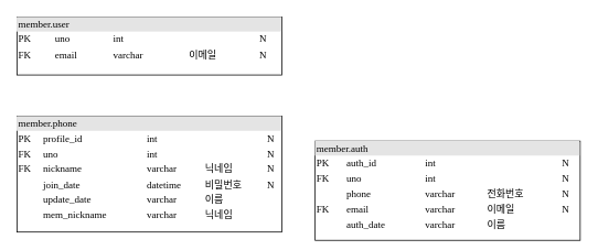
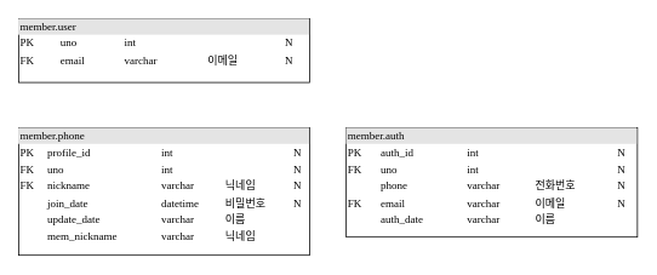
  <mxCell id="0" />
  <mxCell id="1" parent="0" />
  <mxCell id="2" value="&lt;div style=&quot;box-sizing: border-box ; width: 100% ; background: #e4e4e4 ; padding: 2px&quot;&gt;member.user&lt;/div&gt;&lt;table style=&quot;width: 100% ; font-size: 1em&quot; cellpadding=&quot;2&quot; cellspacing=&quot;0&quot;&gt;&lt;tbody&gt;&lt;tr&gt;&lt;td&gt;PK&lt;/td&gt;&lt;td&gt;uno&lt;/td&gt;&lt;td&gt;&lt;span style=&quot;&quot;&gt;i&lt;/span&gt;nt&lt;/td&gt;&lt;td&gt;&lt;br&gt;&lt;/td&gt;&lt;td&gt;N&lt;/td&gt;&lt;/tr&gt;&lt;tr&gt;&lt;td&gt;FK&lt;/td&gt;&lt;td&gt;email&lt;br&gt;&lt;/td&gt;&lt;td&gt;varchar&lt;/td&gt;&lt;td&gt;이메일&lt;/td&gt;&lt;td&gt;N&lt;/td&gt;&lt;/tr&gt;&lt;tr&gt;&lt;td&gt;&lt;br&gt;&lt;/td&gt;&lt;td&gt;&lt;br&gt;&lt;/td&gt;&lt;td&gt;&lt;br&gt;&lt;/td&gt;&lt;td&gt;&lt;br&gt;&lt;/td&gt;&lt;td&gt;&lt;br&gt;&lt;/td&gt;&lt;/tr&gt;&lt;tr&gt;&lt;td&gt;&lt;br&gt;&lt;/td&gt;&lt;td&gt;&lt;br&gt;&lt;/td&gt;&lt;td&gt;&lt;br&gt;&lt;/td&gt;&lt;td&gt;&lt;br&gt;&lt;/td&gt;&lt;td&gt;&lt;/td&gt;&lt;/tr&gt;&lt;tr&gt;&lt;td&gt;&lt;br&gt;&lt;/td&gt;&lt;td&gt;&lt;br&gt;&lt;/td&gt;&lt;td&gt;&lt;br&gt;&lt;/td&gt;&lt;td&gt;&lt;br&gt;&lt;/td&gt;&lt;td&gt;&lt;br&gt;&lt;/td&gt;&lt;/tr&gt;&lt;/tbody&gt;&lt;/table&gt;" style="verticalAlign=top;align=left;overflow=fill;html=1;rounded=0;shadow=0;comic=0;labelBackgroundColor=none;strokeWidth=1;fontFamily=Verdana;fontSize=12" vertex="1" parent="1"><mxGeometry x="20" y="20" width="320" height="70" as="geometry" /></mxCell>
  <mxCell id="3" value="&lt;div style=&quot;box-sizing: border-box ; width: 100% ; background: #e4e4e4 ; padding: 2px&quot;&gt;member.phone&lt;/div&gt;&lt;table style=&quot;width: 100% ; font-size: 1em&quot; cellpadding=&quot;2&quot; cellspacing=&quot;0&quot;&gt;&lt;tbody&gt;&lt;tr&gt;&lt;td&gt;PK&lt;/td&gt;&lt;td&gt;profile_id&lt;br&gt;&lt;/td&gt;&lt;td&gt;&lt;span style=&quot;&quot;&gt;i&lt;/span&gt;nt&lt;/td&gt;&lt;td&gt;&lt;br&gt;&lt;/td&gt;&lt;td&gt;N&lt;/td&gt;&lt;/tr&gt;&lt;tr&gt;&lt;td&gt;FK&lt;/td&gt;&lt;td&gt;uno&lt;/td&gt;&lt;td&gt;int&lt;/td&gt;&lt;td&gt;&lt;br&gt;&lt;/td&gt;&lt;td&gt;N&lt;/td&gt;&lt;/tr&gt;&lt;tr&gt;&lt;td&gt;FK&lt;/td&gt;&lt;td&gt;nickname&lt;br&gt;&lt;/td&gt;&lt;td&gt;varchar&lt;/td&gt;&lt;td&gt;닉네임&lt;/td&gt;&lt;td&gt;N&lt;/td&gt;&lt;/tr&gt;&lt;tr&gt;&lt;td&gt;&lt;br&gt;&lt;/td&gt;&lt;td&gt;join_date&lt;/td&gt;&lt;td&gt;datetime&lt;/td&gt;&lt;td&gt;비밀번호&lt;/td&gt;&lt;td&gt;N&lt;/td&gt;&lt;/tr&gt;&lt;tr&gt;&lt;td&gt;&lt;/td&gt;&lt;td&gt;update_date&lt;/td&gt;&lt;td&gt;varchar&lt;/td&gt;&lt;td&gt;이름&lt;/td&gt;&lt;td&gt;&lt;br&gt;&lt;/td&gt;&lt;/tr&gt;&lt;tr&gt;&lt;td&gt;&lt;br&gt;&lt;/td&gt;&lt;td&gt;mem_nickname&lt;/td&gt;&lt;td&gt;varchar&lt;/td&gt;&lt;td&gt;닉네임&lt;/td&gt;&lt;td&gt;&lt;br&gt;&lt;/td&gt;&lt;/tr&gt;&lt;/tbody&gt;&lt;/table&gt;" style="verticalAlign=top;align=left;overflow=fill;html=1;rounded=0;shadow=0;comic=0;labelBackgroundColor=none;strokeWidth=1;fontFamily=Verdana;fontSize=12" vertex="1" parent="1"><mxGeometry x="20" y="140" width="320" height="140" as="geometry" /></mxCell>
- <mxCell id="4" value="&lt;div style=&quot;box-sizing: border-box ; width: 100% ; background: #e4e4e4 ; padding: 2px&quot;&gt;member.auth&lt;/div&gt;&lt;table style=&quot;width: 100% ; font-size: 1em&quot; cellpadding=&quot;2&quot; cellspacing=&quot;0&quot;&gt;&lt;tbody&gt;&lt;tr&gt;&lt;td&gt;PK&lt;/td&gt;&lt;td&gt;auth_id&lt;br&gt;&lt;/td&gt;&lt;td&gt;&lt;span style=&quot;&quot;&gt;i&lt;/span&gt;nt&lt;/td&gt;&lt;td&gt;&lt;br&gt;&lt;/td&gt;&lt;td&gt;N&lt;/td&gt;&lt;/tr&gt;&lt;tr&gt;&lt;td&gt;FK&lt;/td&gt;&lt;td&gt;uno&lt;/td&gt;&lt;td&gt;int&lt;/td&gt;&lt;td&gt;&lt;br&gt;&lt;/td&gt;&lt;td&gt;N&lt;/td&gt;&lt;/tr&gt;&lt;tr&gt;&lt;td&gt;&lt;br&gt;&lt;/td&gt;&lt;td&gt;phone&lt;br&gt;&lt;/td&gt;&lt;td&gt;varchar&lt;/td&gt;&lt;td&gt;전화번호&lt;/td&gt;&lt;td&gt;N&lt;/td&gt;&lt;/tr&gt;&lt;tr&gt;&lt;td&gt;FK&lt;/td&gt;&lt;td&gt;email&lt;/td&gt;&lt;td&gt;varchar&lt;/td&gt;&lt;td&gt;이메일&lt;/td&gt;&lt;td&gt;N&lt;/td&gt;&lt;/tr&gt;&lt;tr&gt;&lt;td&gt;&lt;/td&gt;&lt;td&gt;auth_date&lt;/td&gt;&lt;td&gt;varchar&lt;/td&gt;&lt;td&gt;이름&lt;/td&gt;&lt;td&gt;&lt;br&gt;&lt;/td&gt;&lt;/tr&gt;&lt;tr&gt;&lt;td&gt;&lt;br&gt;&lt;/td&gt;&lt;td&gt;&lt;br&gt;&lt;/td&gt;&lt;td&gt;&lt;br&gt;&lt;/td&gt;&lt;td&gt;&lt;br&gt;&lt;/td&gt;&lt;td&gt;&lt;br&gt;&lt;/td&gt;&lt;/tr&gt;&lt;/tbody&gt;&lt;/table&gt;" style="verticalAlign=top;align=left;overflow=fill;html=1;rounded=0;shadow=0;comic=0;labelBackgroundColor=none;strokeWidth=1;fontFamily=Verdana;fontSize=12" vertex="1" parent="1"><mxGeometry x="380" y="170" width="320" height="120" as="geometry" /></mxCell>
+ <mxCell id="4" value="&lt;div style=&quot;box-sizing: border-box ; width: 100% ; background: #e4e4e4 ; padding: 2px&quot;&gt;member.auth&lt;/div&gt;&lt;table style=&quot;width: 100% ; font-size: 1em&quot; cellpadding=&quot;2&quot; cellspacing=&quot;0&quot;&gt;&lt;tbody&gt;&lt;tr&gt;&lt;td&gt;PK&lt;/td&gt;&lt;td&gt;auth_id&lt;br&gt;&lt;/td&gt;&lt;td&gt;&lt;span style=&quot;&quot;&gt;i&lt;/span&gt;nt&lt;/td&gt;&lt;td&gt;&lt;br&gt;&lt;/td&gt;&lt;td&gt;N&lt;/td&gt;&lt;/tr&gt;&lt;tr&gt;&lt;td&gt;FK&lt;/td&gt;&lt;td&gt;uno&lt;/td&gt;&lt;td&gt;int&lt;/td&gt;&lt;td&gt;&lt;br&gt;&lt;/td&gt;&lt;td&gt;N&lt;/td&gt;&lt;/tr&gt;&lt;tr&gt;&lt;td&gt;&lt;br&gt;&lt;/td&gt;&lt;td&gt;phone&lt;br&gt;&lt;/td&gt;&lt;td&gt;varchar&lt;/td&gt;&lt;td&gt;전화번호&lt;/td&gt;&lt;td&gt;N&lt;/td&gt;&lt;/tr&gt;&lt;tr&gt;&lt;td&gt;FK&lt;/td&gt;&lt;td&gt;email&lt;/td&gt;&lt;td&gt;varchar&lt;/td&gt;&lt;td&gt;이메일&lt;/td&gt;&lt;td&gt;N&lt;/td&gt;&lt;/tr&gt;&lt;tr&gt;&lt;td&gt;&lt;/td&gt;&lt;td&gt;auth_date&lt;/td&gt;&lt;td&gt;varchar&lt;/td&gt;&lt;td&gt;이름&lt;/td&gt;&lt;td&gt;&lt;br&gt;&lt;/td&gt;&lt;/tr&gt;&lt;tr&gt;&lt;td&gt;&lt;br&gt;&lt;/td&gt;&lt;td&gt;&lt;br&gt;&lt;/td&gt;&lt;td&gt;&lt;br&gt;&lt;/td&gt;&lt;td&gt;&lt;br&gt;&lt;/td&gt;&lt;td&gt;&lt;br&gt;&lt;/td&gt;&lt;/tr&gt;&lt;/tbody&gt;&lt;/table&gt;" style="verticalAlign=top;align=left;overflow=fill;html=1;rounded=0;shadow=0;comic=0;labelBackgroundColor=none;strokeWidth=1;fontFamily=Verdana;fontSize=12" vertex="1" parent="1"><mxGeometry x="380" y="140" width="320" height="120" as="geometry" /></mxCell>
